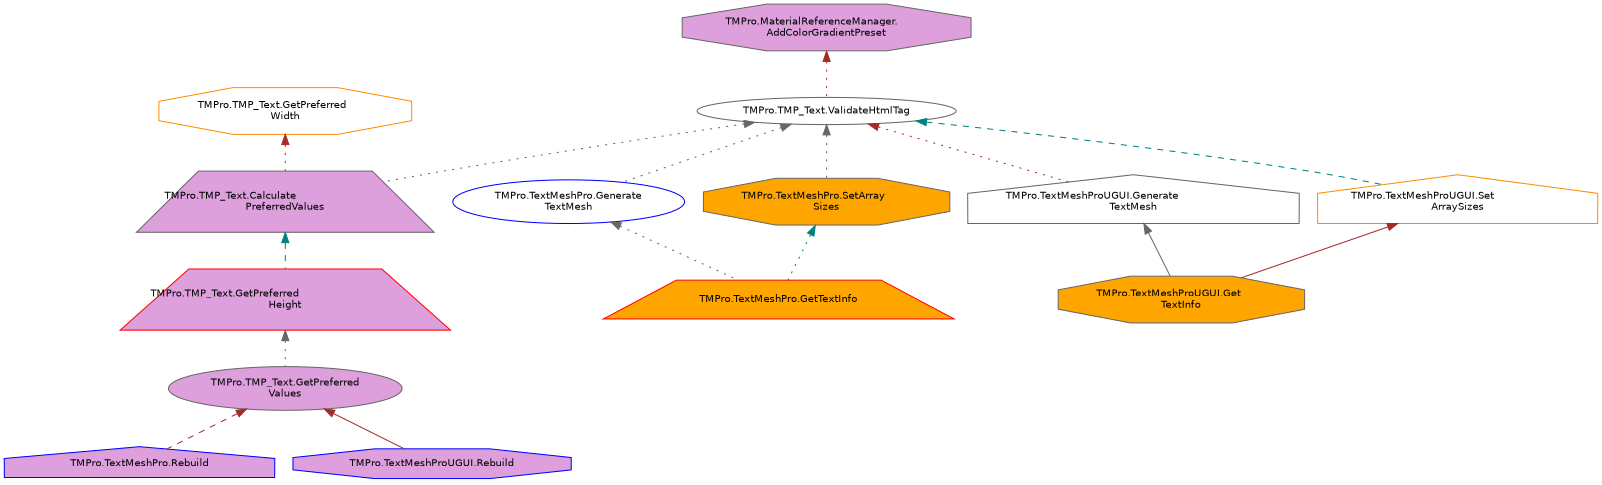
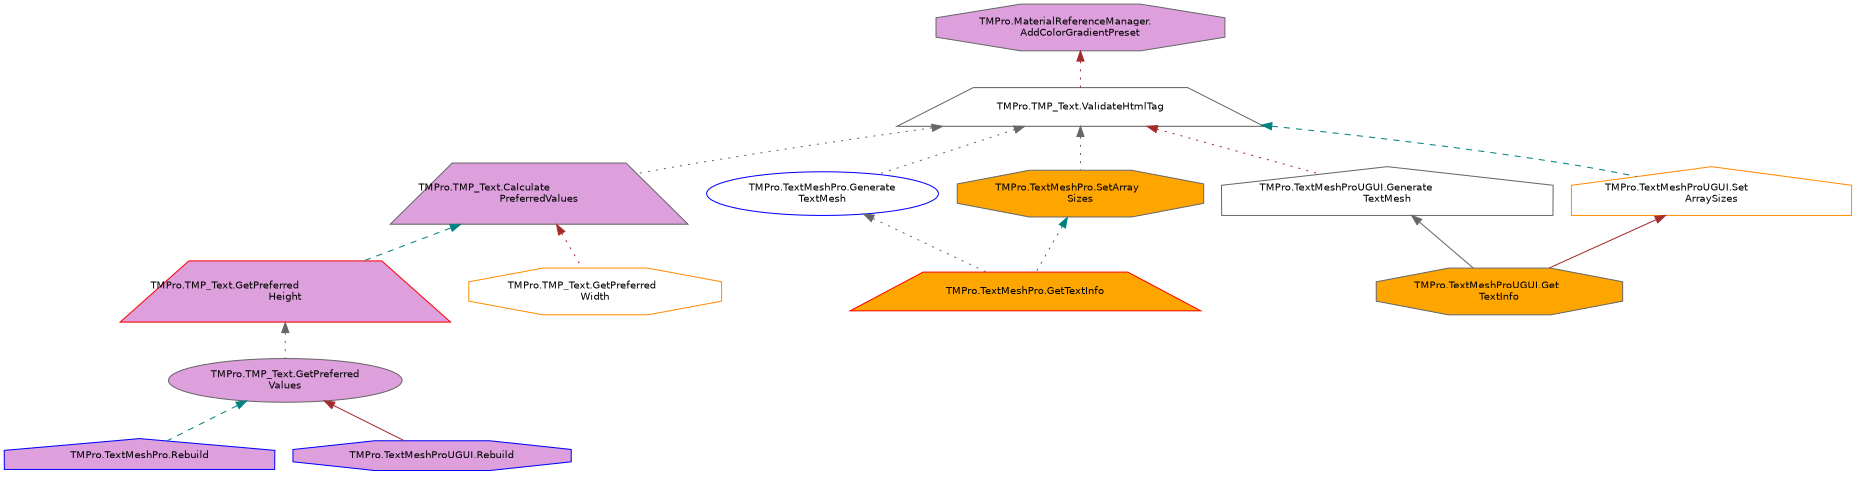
  digraph {
    fontname="DejaVu Sans"
    rankdir=TB
    node [color=gray40 fillcolor=plum fontname="DejaVu Sans" fontsize=10 shape=octagon style=filled]
    edge [color=gray40 dir=back fontname="DejaVu Sans" fontsize=10 labelfontname=Helvetica labelfontsize=10 style=dotted]
    n1 [fontcolor=black height=0.2 label="TMPro.MaterialReferenceManager.\lAddColorGradientPreset" width=0.4]
-   n2 [fillcolor=white height=0.2 label="TMPro.TMP_Text.ValidateHtmlTag" shape=ellipse width=0.4]
+   n2 [fillcolor=white height=0.2 label="TMPro.TMP_Text.ValidateHtmlTag" shape=trapezium width=0.4]
    n3 [height=0.2 label="TMPro.TMP_Text.Calculate\lPreferredValues" shape=trapezium width=0.4]
    n4 [color=blue fillcolor=white height=0.2 label="TMPro.TextMeshPro.Generate\lTextMesh" shape=ellipse width=0.4]
    n5 [fillcolor=white height=0.2 label="TMPro.TextMeshProUGUI.Generate\lTextMesh" shape=house width=0.4]
    n6 [fillcolor=orange height=0.2 label="TMPro.TextMeshPro.SetArray\lSizes" width=0.4]
    n7 [color=darkorange fillcolor=white height=0.2 label="TMPro.TextMeshProUGUI.Set\lArraySizes" shape=house width=0.4]
    n8 [color=red height=0.2 label="TMPro.TMP_Text.GetPreferred\lHeight" shape=trapezium width=0.4]
    n9 [color=darkorange fillcolor=white height=0.2 label="TMPro.TMP_Text.GetPreferred\lWidth" width=0.4]
    n10 [color=red fillcolor=orange height=0.2 label="TMPro.TextMeshPro.GetTextInfo" shape=trapezium width=0.4]
    n11 [fillcolor=orange height=0.2 label="TMPro.TextMeshProUGUI.Get\lTextInfo" width=0.4]
    n12 [height=0.2 label="TMPro.TMP_Text.GetPreferred\lValues" shape=ellipse width=0.4]
    n13 [color=blue height=0.2 label="TMPro.TextMeshPro.Rebuild" shape=house width=0.4]
    n14 [color=blue height=0.2 label="TMPro.TextMeshProUGUI.Rebuild" width=0.4]
    n1 -> n2 [color=brown]
    n2 -> n3
    n2 -> n4
    n2 -> n5 [color=brown]
    n2 -> n6
    n2 -> n7 [color=teal style=dashed]
    n3 -> n8 [color=teal style=dashed]
-   n9 -> n3 [color=brown]
+   n3 -> n9 [color=brown]
    n4 -> n10
    n5 -> n11 [style=solid]
    n6 -> n10 [color=teal]
    n7 -> n11 [color=brown style=solid]
    n8 -> n12
-   n12 -> n13 [color=brown style=dashed]
+   n12 -> n13 [color=teal style=dashed]
    n12 -> n14 [color=brown style=solid]
  }
